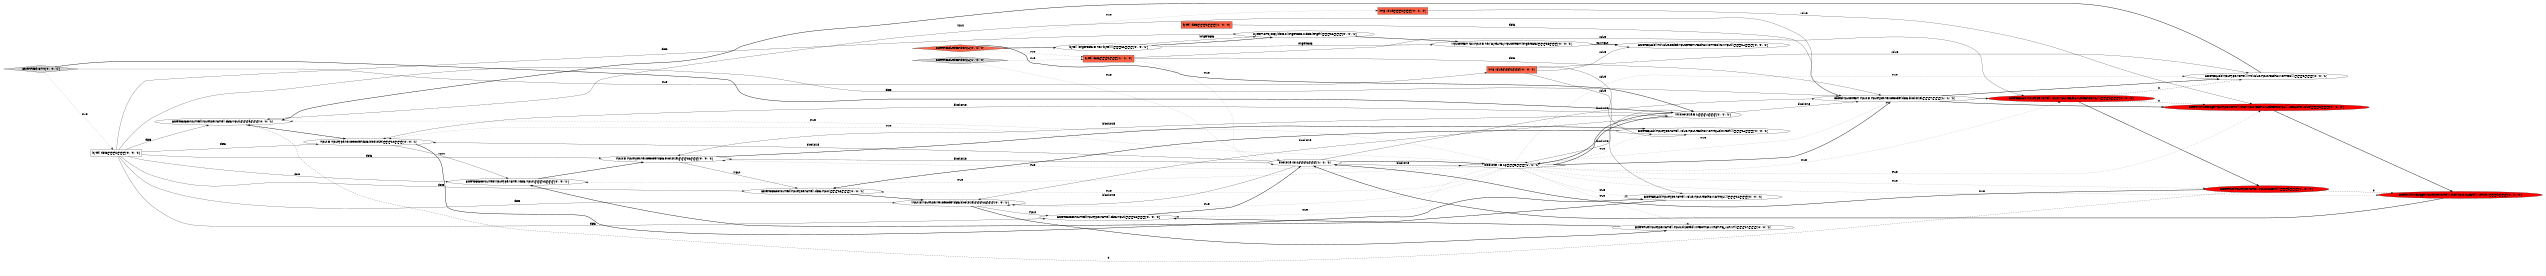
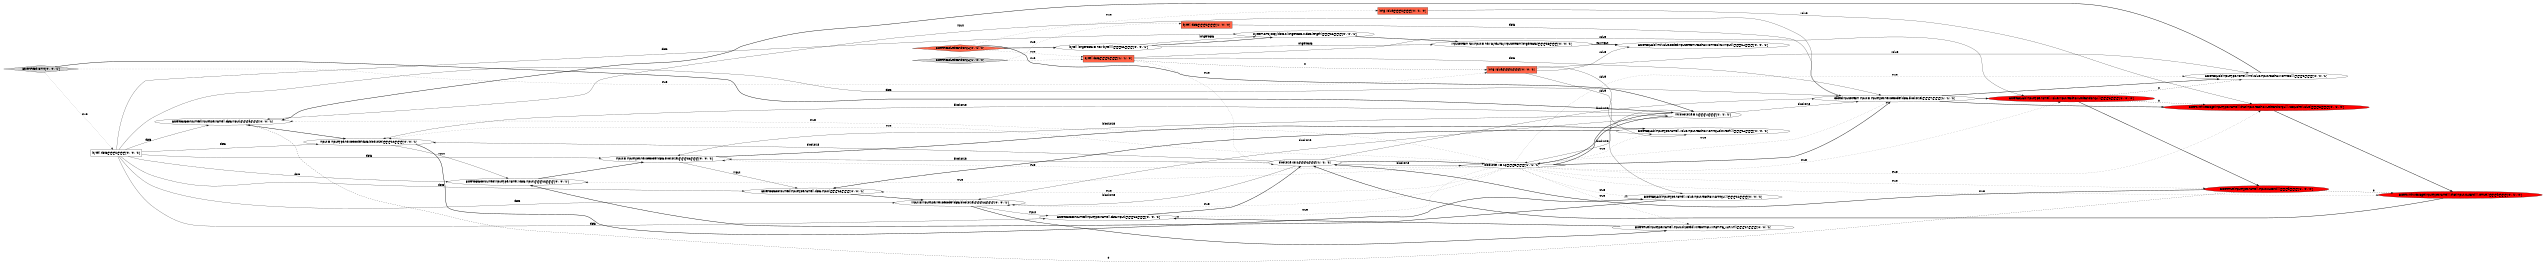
  digraph {
    fontname="DejaVu Sans"
    rankdir=LR
    node [fillcolor=white fontname="DejaVu Sans" shape=ellipse style=filled]
    edge [fontname="DejaVu Sans" style=solid]
    n1 [label="assertDataConsumed(inputType.name(),data,input)@@@9@@@['0', '0', '1']"]
    n2 [label="input = inputType.newDecoder(data,blockSize)@@@10@@@['0', '0', '1']"]
    n3 [label="assertDataConsumed(inputType.name(),data,input)@@@12@@@['0', '0', '1']"]
    n4 [label="assertEquals(inputType.name(),value,input.readRawVarint64())@@@11@@@['0', '0', '1']"]
    n5 [label="assertDataConsumed(inputType.name(),data,input)@@@15@@@['0', '0', '1']"]
    n6 [label="input = inputType.newDecoder(data,blockSize)@@@16@@@['0', '0', '1']"]
    n7 [label="assertDataConsumed(inputType.name(),data,input)@@@18@@@['0', '0', '1']"]
    n8 [label="assertTrue(inputType.name(),input.skipField(WireFormat.WIRETYPE_VARINT))@@@17@@@['0', '0', '1']"]
    n9 [label="assertEquals(inputType.name(),value,input.readRawVarint64SlowPath())@@@14@@@['0', '0', '1']"]
    n10 [fillcolor=red label="assertTrue(inputType.name(),input.isAtEnd())@@@9@@@['1', '0', '0']"]
    n11 [label="blockSize *= 2@@@6@@@['1', '1', '1']"]
    n12 [fillcolor=red label="assertWithMessage(inputType.name()).that(input.isAtEnd()).isTrue()@@@9@@@['0', '1', '0']"]
    n13 [label="CodedInputStream input = inputType.newDecoder(data,blockSize)@@@7@@@['1', '1', '1']"]
    n14 [label="input = inputType.newDecoder(data,blockSize)@@@13@@@['0', '0', '1']"]
    n15 [label="blockSize <= 16@@@5@@@['1', '1', '1']" shape=diamond]
    n16 [fillcolor=tomato label="byte(( data@@@2@@@['1', '1', '0']" shape=box]
    n17 [fillcolor=red label="assertEquals(inputType.name(),value,input.readRawLittleEndian64())@@@8@@@['1', '0', '0']"]
    n18 [fillcolor=tomato label="long value@@@2@@@['0', '0', '1']" shape=box]
    n19 [fillcolor=red label="assertWithMessage(inputType.name()).that(input.readRawLittleEndian64()).isEqualTo(value)@@@8@@@['0', '1', '0']"]
    n20 [label="assertEquals(inputType.name(),(int)value,input.readRawVarint32())@@@8@@@['0', '0', '1']"]
    n21 [label="assertEquals((int)value,CodedInputStream.readRawVarint32(rawInput))@@@24@@@['0', '0', '1']"]
    n22 [fillcolor=lightgray label="assertReadVarint['0', '0', '1']" shape=diamond]
    n23 [label="byte(( data@@@2@@@['0', '0', '1']" shape=box]
    n24 [label="int blockSize = 1@@@4@@@['1', '1', '1']"]
    n25 [label="System.arraycopy(data,0,longerData,0,data.length)@@@22@@@['0', '0', '1']"]
    n26 [label="InputStream rawInput = new ByteArrayInputStream(longerData)@@@23@@@['0', '0', '1']"]
    n27 [fillcolor=tomato label="assertReadLittleEndian64['0', '1', '0']" shape=diamond]
    n28 [fillcolor=tomato label="long value@@@2@@@['0', '1', '0']" shape=box]
    n29 [label="byte(( longerData = new byte((((@@@21@@@['0', '0', '1']"]
    n30 [fillcolor=tomato label="byte(( data@@@2@@@['1', '0', '0']" shape=box]
    n31 [fillcolor=lightgray label="assertReadLittleEndian64['1', '0', '0']" shape=diamond]
    n1 -> n2 [style=bold]
    n2 -> n3 [label=input]
    n2 -> n4 [style=bold]
    n3 -> n14 [style=bold]
    n4 -> n3 [style=bold]
    n5 -> n6 [style=bold]
    n6 -> n7 [label=input]
    n6 -> n8 [style=bold]
    n7 -> n11 [style=bold]
    n8 -> n7 [style=bold]
    n9 -> n5 [style=bold]
    n10 -> n1 [label=0 style=dashed]
    n10 -> n11 [style=bold]
    n10 -> n12 [label=0 style=dashed]
    n11 -> n2 [label=blockSize]
    n11 -> n6 [label=blockSize]
    n11 -> n13 [label=blockSize]
    n11 -> n14 [label=blockSize]
    n11 -> n15 [style=bold]
    n11 -> n15 [label=blockSize]
    n12 -> n11 [style=bold]
    n13 -> n1 [label=input]
    n13 -> n17 [style=bold]
    n13 -> n19 [style=bold]
    n13 -> n20 [style=bold]
    n14 -> n5 [label=input]
    n14 -> n9 [style=bold]
    n15 -> n1 [label=true style=dotted]
    n15 -> n2 [label=true style=dotted]
    n15 -> n3 [label=true style=dotted]
    n15 -> n4 [label=true style=dotted]
    n15 -> n5 [label=true style=dotted]
    n15 -> n6 [label=true style=dotted]
    n15 -> n7 [label=true style=dotted]
    n15 -> n8 [label=true style=dotted]
    n15 -> n9 [label=true style=dotted]
    n15 -> n10 [label=true style=dotted]
    n15 -> n12 [label=true style=dotted]
    n15 -> n13 [label=true style=dotted]
    n15 -> n13 [style=bold]
    n15 -> n14 [label=true style=dotted]
    n15 -> n17 [label=true style=dotted]
    n15 -> n19 [label=true style=dotted]
    n15 -> n20 [label=true style=dotted]
    n15 -> n24 [style=bold]
    n16 -> n11 [label=true style=dotted]
    n16 -> n13 [label=data]
    n16 -> n17 [label=value]
+   n16 -> n18 [label=0 style=dashed]
    n17 -> n10 [style=bold]
    n17 -> n19 [label=0 style=dashed]
    n17 -> n20 [label=0 style=dashed]
    n18 -> n4 [label=value]
    n18 -> n9 [label=value]
    n18 -> n20 [label=value]
    n18 -> n21 [label=value]
    n19 -> n12 [style=bold]
    n20 -> n1 [style=bold]
-   n22 -> n18 [label=true]
+   n22 -> n18 [label=true style=dotted]
    n22 -> n23 [label=true style=dotted]
    n22 -> n24 [style=bold]
    n23 -> n1 [label=data]
    n23 -> n2 [label=data]
    n23 -> n3 [label=data]
    n23 -> n5 [label=data]
    n23 -> n6 [label=data]
    n23 -> n7 [label=data]
    n23 -> n13 [label=data]
    n23 -> n14 [label=data]
    n23 -> n25 [label=data]
    n24 -> n2 [label=blockSize]
    n24 -> n6 [label=blockSize]
    n24 -> n13 [label=blockSize]
    n24 -> n14 [label=blockSize]
    n24 -> n15 [style=bold]
    n24 -> n15 [label=blockSize]
    n25 -> n26 [style=bold]
    n26 -> n21 [label=rawInput]
    n26 -> n21 [style=bold]
    n27 -> n16 [label=true style=dotted]
    n27 -> n24 [style=bold]
    n27 -> n28 [label=true style=dotted]
    n27 -> n29 [style=bold]
    n28 -> n19 [label=value]
    n29 -> n25 [label=longerData]
    n29 -> n25 [style=bold]
    n29 -> n26 [label=longerData]
    n30 -> n13 [label=data]
    n31 -> n16 [label=true style=dotted]
-   n31 -> n11 [label=true style=dotted]
+   n31 -> n30 [label=true style=dotted]
  }
